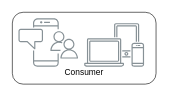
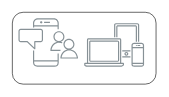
  <mxCell id="0" />
  <mxCell id="1" parent="0" />
  <mxCell id="2" value="" style="rounded=1;whiteSpace=wrap;html=1;" vertex="1" parent="1"><mxGeometry x="20" y="20" width="240" height="120" as="geometry" /></mxCell>
  <mxCell id="3" value="" style="outlineConnect=0;gradientColor=none;fontColor=#545B64;strokeColor=none;fillColor=#879196;dashed=0;verticalLabelPosition=bottom;verticalAlign=top;align=center;html=1;fontSize=12;fontStyle=0;aspect=fixed;shape=mxgraph.aws4.illustration_notification;pointerEvents=1" vertex="1" parent="1"><mxGeometry x="30" y="30" width="100" height="81" as="geometry" /></mxCell>
  <mxCell id="4" value="" style="outlineConnect=0;gradientColor=none;fontColor=#545B64;strokeColor=none;fillColor=#879196;dashed=0;verticalLabelPosition=bottom;verticalAlign=top;align=center;html=1;fontSize=12;fontStyle=0;aspect=fixed;shape=mxgraph.aws4.illustration_devices;pointerEvents=1" vertex="1" parent="1"><mxGeometry x="140" y="38" width="100" height="73" as="geometry" /></mxCell>
- <mxCell id="5" value="&lt;font style=&quot;font-size: 14px&quot;&gt;Consumer&lt;/font&gt;" style="text;html=1;strokeColor=none;fillColor=none;align=center;verticalAlign=middle;whiteSpace=wrap;rounded=0;" vertex="1" parent="1"><mxGeometry x="120" y="111" width="40" height="20" as="geometry" /></mxCell>
